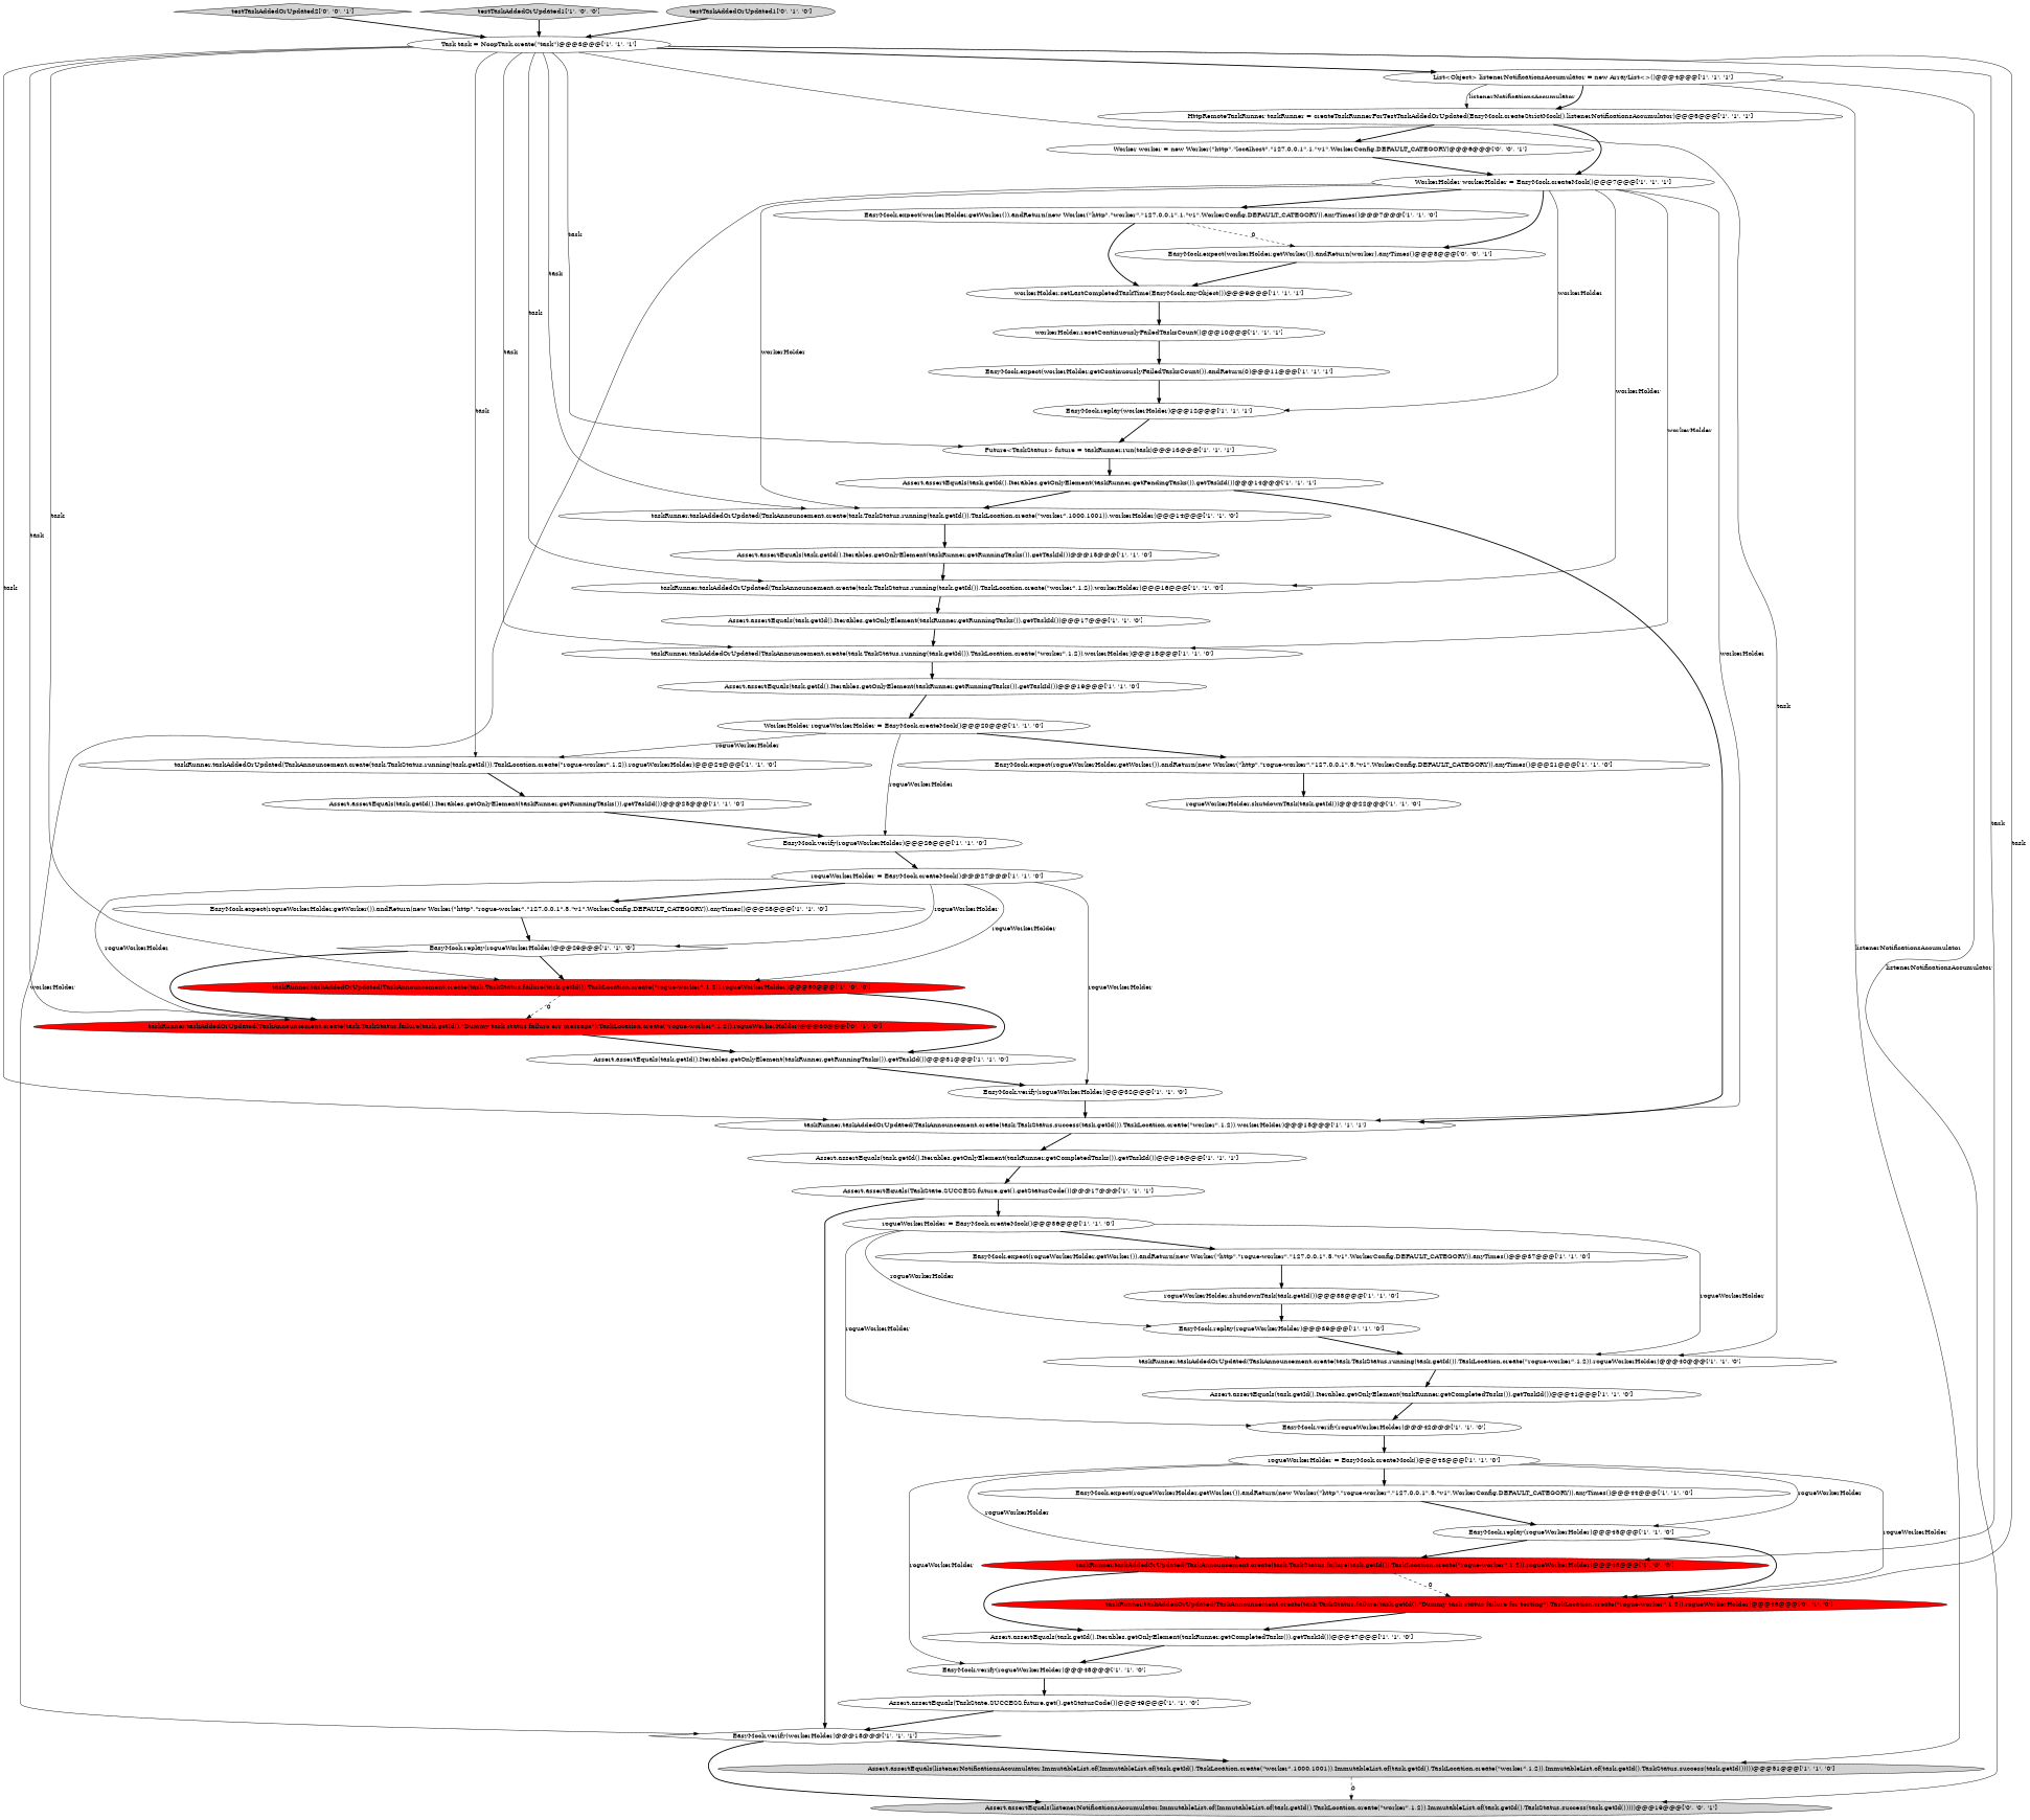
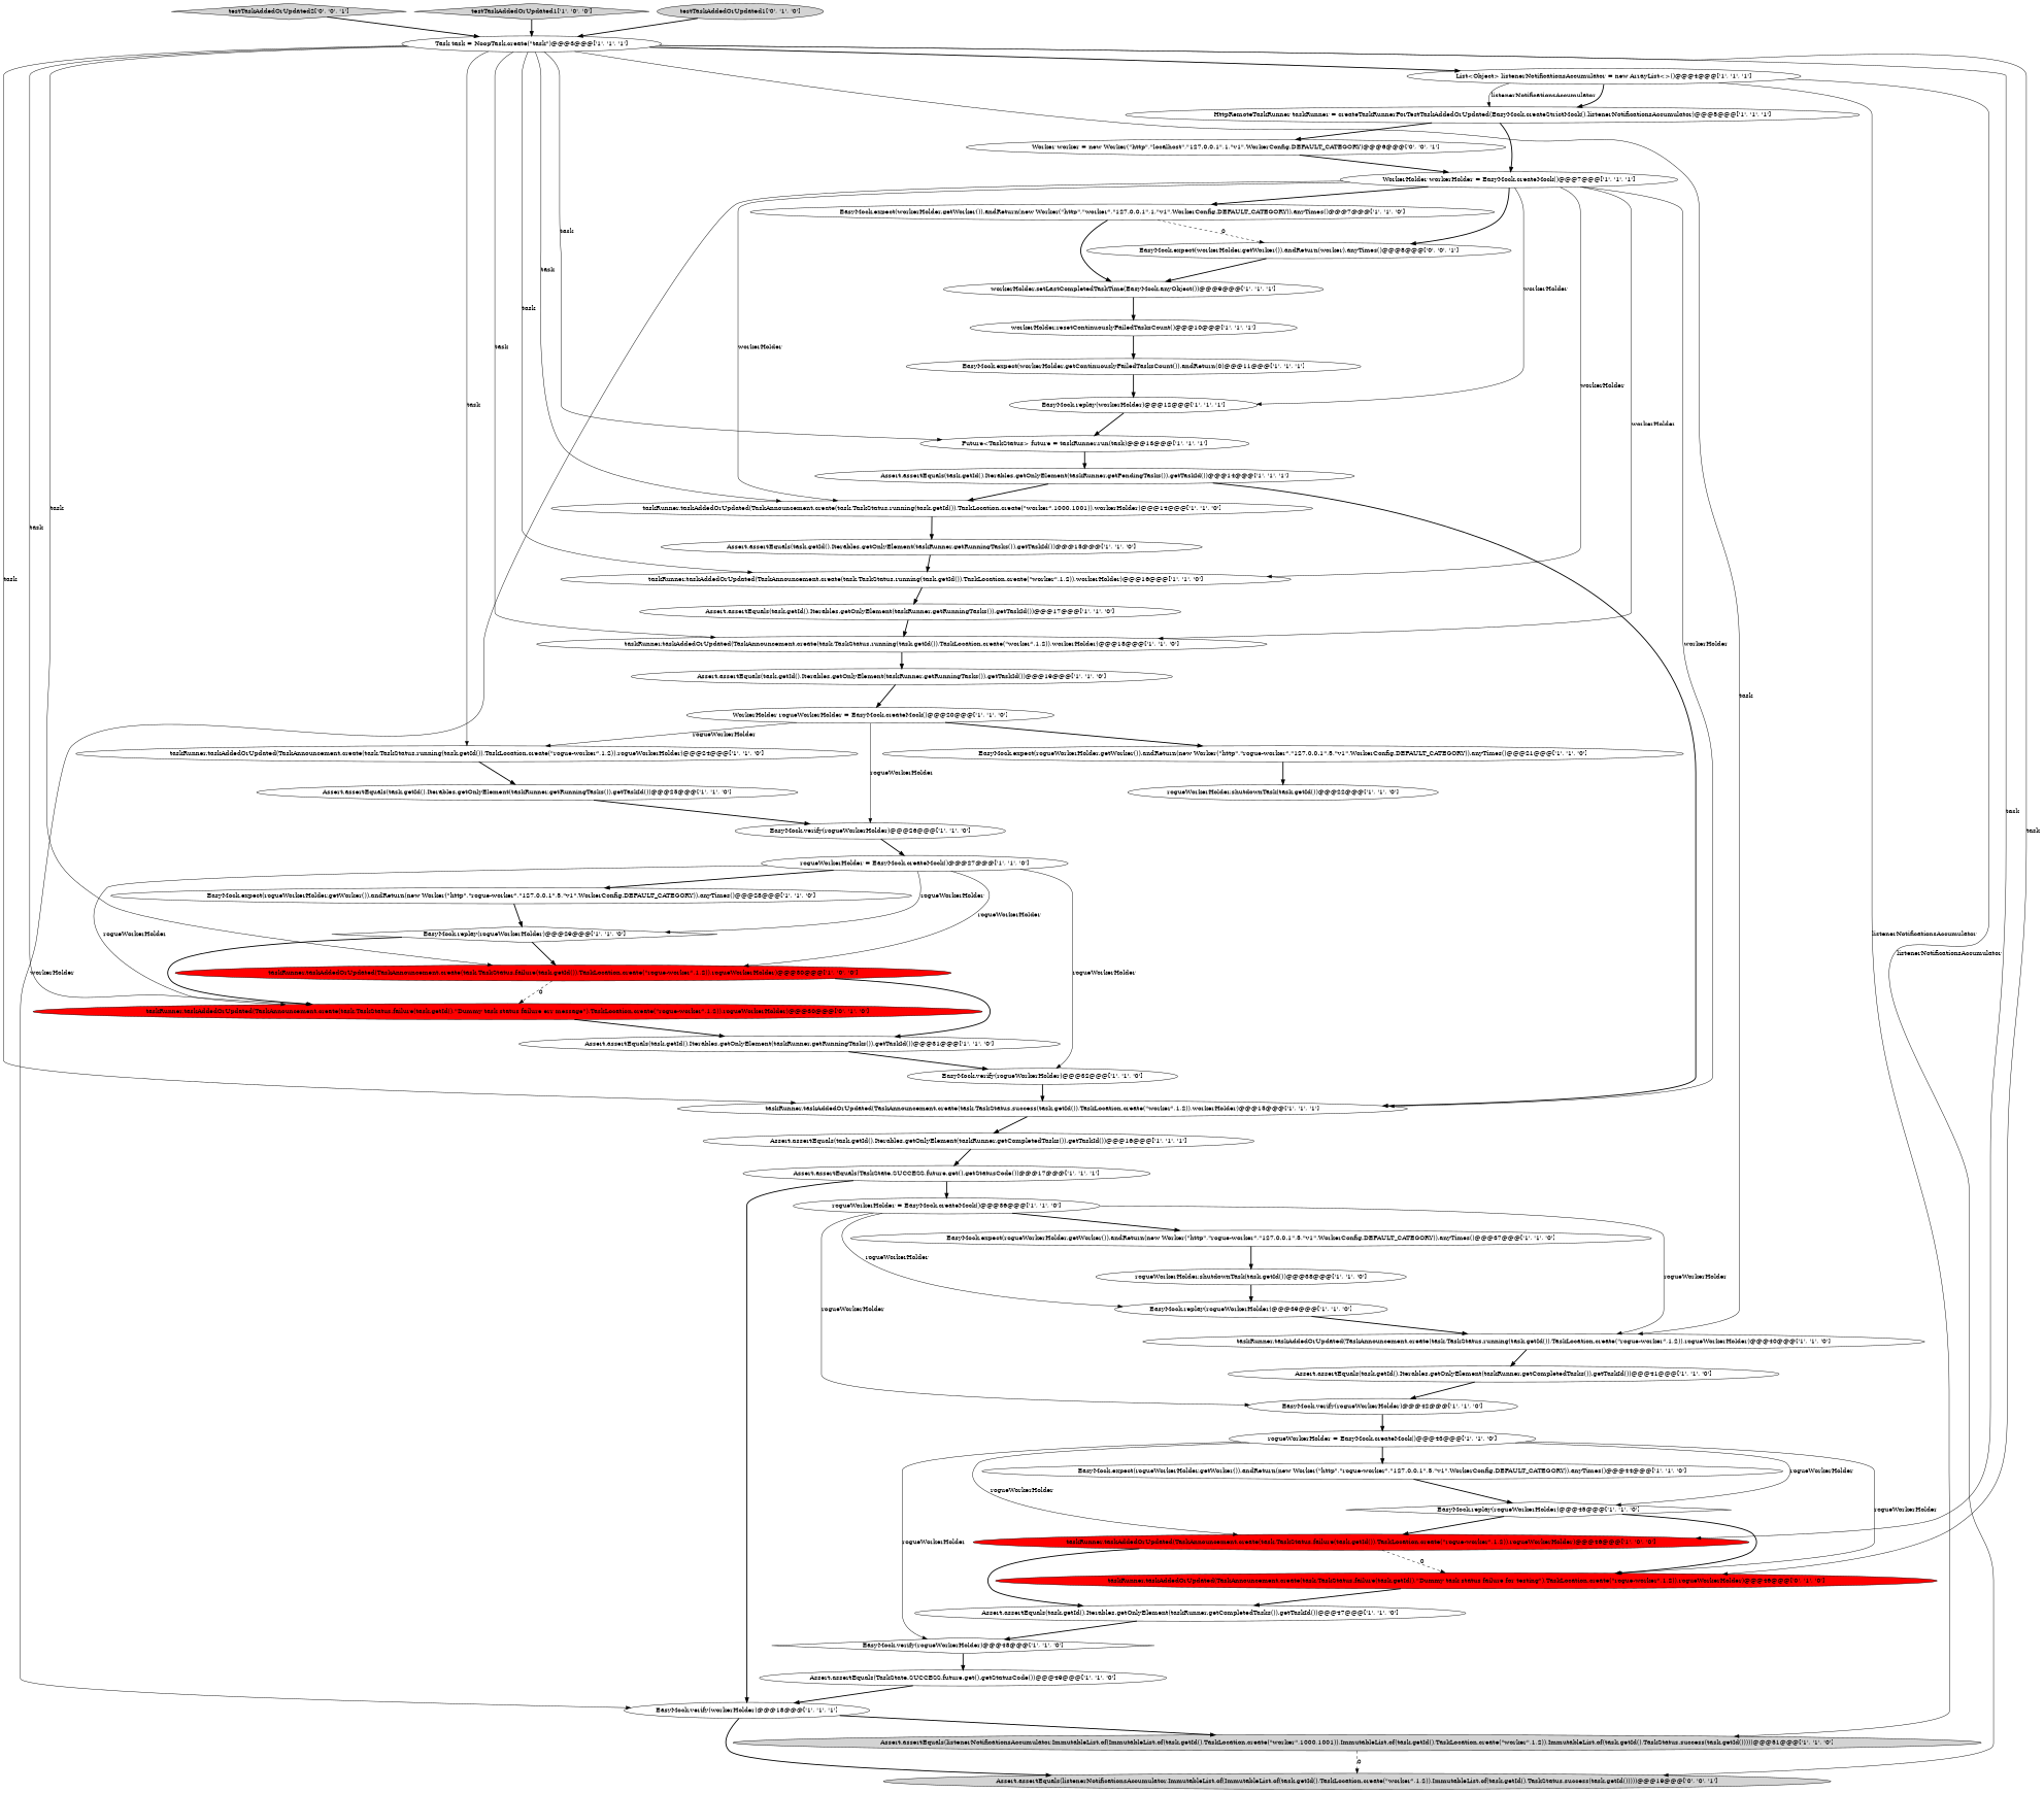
  digraph {
    node [fillcolor=white shape=ellipse style=filled]
    edge [style=bold]
    n1 [label="Assert.assertEquals(task.getId(),Iterables.getOnlyElement(taskRunner.getCompletedTasks()).getTaskId())@@@41@@@['1', '1', '0']"]
    n2 [label="EasyMock.verify(rogueWorkerHolder)@@@42@@@['1', '1', '0']"]
    n3 [label="rogueWorkerHolder = EasyMock.createMock()@@@43@@@['1', '1', '0']"]
    n4 [label="Assert.assertEquals(task.getId(),Iterables.getOnlyElement(taskRunner.getRunningTasks()).getTaskId())@@@19@@@['1', '1', '0']"]
    n5 [label="WorkerHolder rogueWorkerHolder = EasyMock.createMock()@@@20@@@['1', '1', '0']"]
    n6 [label="EasyMock.verify(rogueWorkerHolder)@@@26@@@['1', '1', '0']"]
    n7 [label="taskRunner.taskAddedOrUpdated(TaskAnnouncement.create(task,TaskStatus.running(task.getId()),TaskLocation.create(\"rogue-worker\",1,2)),rogueWorkerHolder)@@@24@@@['1', '1', '0']"]
    n8 [label="EasyMock.expect(rogueWorkerHolder.getWorker()).andReturn(new Worker(\"http\",\"rogue-worker\",\"127.0.0.1\",5,\"v1\",WorkerConfig.DEFAULT_CATEGORY)).anyTimes()@@@21@@@['1', '1', '0']"]
    n9 [label="Assert.assertEquals(task.getId(),Iterables.getOnlyElement(taskRunner.getCompletedTasks()).getTaskId())@@@16@@@['1', '1', '1']"]
    n10 [label="Assert.assertEquals(TaskState.SUCCESS,future.get().getStatusCode())@@@17@@@['1', '1', '1']"]
-   n11 [label="EasyMock.verify(workerHolder)@@@18@@@['1', '1', '1']" shape=diamond]
+   n11 [label="EasyMock.verify(workerHolder)@@@18@@@['1', '1', '1']"]
    n12 [label="rogueWorkerHolder = EasyMock.createMock()@@@36@@@['1', '1', '0']"]
    n13 [label="rogueWorkerHolder = EasyMock.createMock()@@@27@@@['1', '1', '0']"]
    n14 [label="Assert.assertEquals(task.getId(),Iterables.getOnlyElement(taskRunner.getRunningTasks()).getTaskId())@@@25@@@['1', '1', '0']"]
    n15 [label="rogueWorkerHolder.shutdownTask(task.getId())@@@22@@@['1', '1', '0']"]
-   n16 [label="EasyMock.replay(rogueWorkerHolder)@@@45@@@['1', '1', '0']"]
+   n16 [label="EasyMock.replay(rogueWorkerHolder)@@@45@@@['1', '1', '0']" shape=diamond]
    n17 [fillcolor=red label="taskRunner.taskAddedOrUpdated(TaskAnnouncement.create(task,TaskStatus.failure(task.getId()),TaskLocation.create(\"rogue-worker\",1,2)),rogueWorkerHolder)@@@46@@@['1', '0', '0']"]
    n18 [fillcolor=red label="taskRunner.taskAddedOrUpdated(TaskAnnouncement.create(task,TaskStatus.failure(task.getId(),\"Dummy task status failure for testing\"),TaskLocation.create(\"rogue-worker\",1,2)),rogueWorkerHolder)@@@46@@@['0', '1', '0']"]
    n19 [label="Assert.assertEquals(task.getId(),Iterables.getOnlyElement(taskRunner.getCompletedTasks()).getTaskId())@@@47@@@['1', '1', '0']"]
    n20 [label="EasyMock.replay(rogueWorkerHolder)@@@29@@@['1', '1', '0']" shape=diamond]
    n21 [fillcolor=red label="taskRunner.taskAddedOrUpdated(TaskAnnouncement.create(task,TaskStatus.failure(task.getId(),\"Dummy task status failure err message\"),TaskLocation.create(\"rogue-worker\",1,2)),rogueWorkerHolder)@@@30@@@['0', '1', '0']"]
    n22 [fillcolor=red label="taskRunner.taskAddedOrUpdated(TaskAnnouncement.create(task,TaskStatus.failure(task.getId()),TaskLocation.create(\"rogue-worker\",1,2)),rogueWorkerHolder)@@@30@@@['1', '0', '0']"]
    n23 [label="Assert.assertEquals(task.getId(),Iterables.getOnlyElement(taskRunner.getRunningTasks()).getTaskId())@@@31@@@['1', '1', '0']"]
-   n24 [label="EasyMock.verify(rogueWorkerHolder)@@@48@@@['1', '1', '0']"]
+   n24 [label="EasyMock.verify(rogueWorkerHolder)@@@48@@@['1', '1', '0']" shape=diamond]
    n25 [fillcolor=lightgray label="Assert.assertEquals(listenerNotificationsAccumulator,ImmutableList.of(ImmutableList.of(task.getId(),TaskLocation.create(\"worker\",1,2)),ImmutableList.of(task.getId(),TaskStatus.success(task.getId()))))@@@19@@@['0', '0', '1']"]
    n26 [fillcolor=lightgray label="Assert.assertEquals(listenerNotificationsAccumulator,ImmutableList.of(ImmutableList.of(task.getId(),TaskLocation.create(\"worker\",1000,1001)),ImmutableList.of(task.getId(),TaskLocation.create(\"worker\",1,2)),ImmutableList.of(task.getId(),TaskStatus.success(task.getId()))))@@@51@@@['1', '1', '0']"]
    n27 [label="Assert.assertEquals(task.getId(),Iterables.getOnlyElement(taskRunner.getPendingTasks()).getTaskId())@@@14@@@['1', '1', '1']"]
    n28 [label="taskRunner.taskAddedOrUpdated(TaskAnnouncement.create(task,TaskStatus.running(task.getId()),TaskLocation.create(\"worker\",1000,1001)),workerHolder)@@@14@@@['1', '1', '0']"]
    n29 [label="taskRunner.taskAddedOrUpdated(TaskAnnouncement.create(task,TaskStatus.success(task.getId()),TaskLocation.create(\"worker\",1,2)),workerHolder)@@@15@@@['1', '1', '1']"]
    n30 [label="Assert.assertEquals(task.getId(),Iterables.getOnlyElement(taskRunner.getRunningTasks()).getTaskId())@@@15@@@['1', '1', '0']"]
    n31 [label="EasyMock.expect(rogueWorkerHolder.getWorker()).andReturn(new Worker(\"http\",\"rogue-worker\",\"127.0.0.1\",5,\"v1\",WorkerConfig.DEFAULT_CATEGORY)).anyTimes()@@@44@@@['1', '1', '0']"]
    n32 [label="EasyMock.expect(rogueWorkerHolder.getWorker()).andReturn(new Worker(\"http\",\"rogue-worker\",\"127.0.0.1\",5,\"v1\",WorkerConfig.DEFAULT_CATEGORY)).anyTimes()@@@37@@@['1', '1', '0']"]
    n33 [label="rogueWorkerHolder.shutdownTask(task.getId())@@@38@@@['1', '1', '0']"]
    n34 [label="EasyMock.replay(rogueWorkerHolder)@@@39@@@['1', '1', '0']"]
    n35 [fillcolor=lightgray label="testTaskAddedOrUpdated2['0', '0', '1']" shape=diamond]
    n36 [label="Task task = NoopTask.create(\"task\")@@@3@@@['1', '1', '1']"]
    n37 [label="taskRunner.taskAddedOrUpdated(TaskAnnouncement.create(task,TaskStatus.running(task.getId()),TaskLocation.create(\"worker\",1,2)),workerHolder)@@@18@@@['1', '1', '0']"]
    n38 [label="Future<TaskStatus> future = taskRunner.run(task)@@@13@@@['1', '1', '1']"]
    n39 [label="taskRunner.taskAddedOrUpdated(TaskAnnouncement.create(task,TaskStatus.running(task.getId()),TaskLocation.create(\"worker\",1,2)),workerHolder)@@@16@@@['1', '1', '0']"]
    n40 [label="List<Object> listenerNotificationsAccumulator = new ArrayList<>()@@@4@@@['1', '1', '1']"]
    n41 [label="taskRunner.taskAddedOrUpdated(TaskAnnouncement.create(task,TaskStatus.running(task.getId()),TaskLocation.create(\"rogue-worker\",1,2)),rogueWorkerHolder)@@@40@@@['1', '1', '0']"]
    n42 [label="workerHolder.resetContinuouslyFailedTasksCount()@@@10@@@['1', '1', '1']"]
    n43 [label="EasyMock.expect(workerHolder.getContinuouslyFailedTasksCount()).andReturn(0)@@@11@@@['1', '1', '1']"]
    n44 [label="EasyMock.replay(workerHolder)@@@12@@@['1', '1', '1']"]
    n45 [label="Assert.assertEquals(task.getId(),Iterables.getOnlyElement(taskRunner.getRunningTasks()).getTaskId())@@@17@@@['1', '1', '0']"]
    n46 [label="HttpRemoteTaskRunner taskRunner = createTaskRunnerForTestTaskAddedOrUpdated(EasyMock.createStrictMock(),listenerNotificationsAccumulator)@@@5@@@['1', '1', '1']"]
    n47 [label="workerHolder.setLastCompletedTaskTime(EasyMock.anyObject())@@@9@@@['1', '1', '1']"]
    n48 [label="EasyMock.verify(rogueWorkerHolder)@@@32@@@['1', '1', '0']"]
    n49 [label="EasyMock.expect(rogueWorkerHolder.getWorker()).andReturn(new Worker(\"http\",\"rogue-worker\",\"127.0.0.1\",5,\"v1\",WorkerConfig.DEFAULT_CATEGORY)).anyTimes()@@@28@@@['1', '1', '0']"]
    n50 [fillcolor=lightgray label="testTaskAddedOrUpdated1['1', '0', '0']" shape=diamond]
    n51 [label="EasyMock.expect(workerHolder.getWorker()).andReturn(worker).anyTimes()@@@8@@@['0', '0', '1']"]
    n52 [label="Worker worker = new Worker(\"http\",\"localhost\",\"127.0.0.1\",1,\"v1\",WorkerConfig.DEFAULT_CATEGORY)@@@6@@@['0', '0', '1']"]
    n53 [label="WorkerHolder workerHolder = EasyMock.createMock()@@@7@@@['1', '1', '1']"]
    n54 [label="EasyMock.expect(workerHolder.getWorker()).andReturn(new Worker(\"http\",\"worker\",\"127.0.0.1\",1,\"v1\",WorkerConfig.DEFAULT_CATEGORY)).anyTimes()@@@7@@@['1', '1', '0']"]
    n55 [fillcolor=lightgray label="testTaskAddedOrUpdated1['0', '1', '0']"]
    n56 [label="Assert.assertEquals(TaskState.SUCCESS,future.get().getStatusCode())@@@49@@@['1', '1', '0']"]
    n1 -> n2
    n2 -> n3
    n3 -> n16 [label=rogueWorkerHolder style=solid]
    n3 -> n17 [label=rogueWorkerHolder style=solid]
    n3 -> n18 [label=rogueWorkerHolder style=solid]
    n3 -> n24 [label=rogueWorkerHolder style=solid]
    n3 -> n31
    n4 -> n5
    n5 -> n6 [label=rogueWorkerHolder style=solid]
    n5 -> n7 [label=rogueWorkerHolder style=solid]
    n5 -> n8
    n6 -> n13
    n7 -> n14
    n8 -> n15
    n9 -> n10
    n10 -> n11
    n10 -> n12
    n11 -> n25
    n11 -> n26
    n12 -> n2 [label=rogueWorkerHolder style=solid]
    n12 -> n32
    n12 -> n34 [label=rogueWorkerHolder style=solid]
    n12 -> n41 [label=rogueWorkerHolder style=solid]
    n13 -> n20 [label=rogueWorkerHolder style=solid]
    n13 -> n21 [label=rogueWorkerHolder style=solid]
    n13 -> n22 [label=rogueWorkerHolder style=solid]
    n13 -> n48 [label=rogueWorkerHolder style=solid]
    n13 -> n49
    n14 -> n6
    n16 -> n17
    n16 -> n18
    n17 -> n18 [label=0 style=dashed]
    n17 -> n19
    n18 -> n19
    n19 -> n24
    n20 -> n21
    n20 -> n22
    n21 -> n23
    n22 -> n21 [label=0 style=dashed]
    n22 -> n23
    n23 -> n48
    n24 -> n56
    n26 -> n25 [label=0 style=dashed]
    n27 -> n28
    n27 -> n29
    n28 -> n30
    n29 -> n9
    n30 -> n39
    n31 -> n16
    n32 -> n33
    n33 -> n34
    n34 -> n41
    n35 -> n36
    n36 -> n7 [label=task style=solid]
    n36 -> n17 [label=task style=solid]
    n36 -> n18 [label=task style=solid]
    n36 -> n21 [label=task style=solid]
    n36 -> n22 [label=task style=solid]
    n36 -> n28 [label=task style=solid]
    n36 -> n29 [label=task style=solid]
    n36 -> n37 [label=task style=solid]
    n36 -> n38 [label=task style=solid]
    n36 -> n39 [label=task style=solid]
    n36 -> n40
    n36 -> n41 [label=task style=solid]
    n37 -> n4
    n38 -> n27
    n39 -> n45
    n40 -> n25 [label=listenerNotificationsAccumulator style=solid]
    n40 -> n26 [label=listenerNotificationsAccumulator style=solid]
    n40 -> n46
    n40 -> n46 [label=listenerNotificationsAccumulator style=solid]
    n41 -> n1
    n42 -> n43
    n43 -> n44
    n44 -> n38
    n45 -> n37
    n46 -> n52
    n46 -> n53
    n47 -> n42
    n48 -> n29
    n49 -> n20
    n50 -> n36
    n51 -> n47
    n52 -> n53
    n53 -> n11 [label=workerHolder style=solid]
    n53 -> n28 [label=workerHolder style=solid]
    n53 -> n29 [label=workerHolder style=solid]
    n53 -> n37 [label=workerHolder style=solid]
    n53 -> n39 [label=workerHolder style=solid]
    n53 -> n44 [label=workerHolder style=solid]
    n53 -> n51
    n53 -> n54
    n54 -> n47
    n54 -> n51 [label=0 style=dashed]
    n55 -> n36
    n56 -> n11
  }
